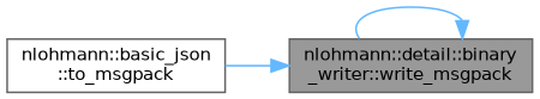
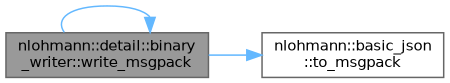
  digraph {
    rankdir=RL
    node [fontname=Helvetica fontsize=10 shape=box style=filled]
    edge [color=steelblue1 dir=back fontname=Helvetica fontsize=10 labelfontname=Helvetica labelfontsize=10 style=solid]
    n1 [color=gray40 fillcolor=grey60 fontcolor=black height=0.2 label="nlohmann::detail::binary\l_writer::write_msgpack" width=0.4]
    n2 [color=grey40 fillcolor=white height=0.2 label="nlohmann::basic_json\l::to_msgpack" width=0.4]
    n1 -> n1
-   n1 -> n2
+   n2 -> n1
  }
